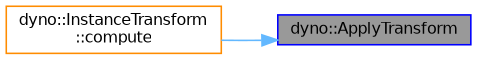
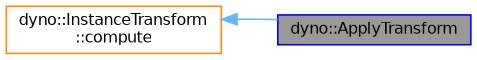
  digraph {
    rankdir=RL
    node [fontname=Helvetica fontsize=10 shape=box style=filled]
    n1 [color=blue fillcolor=grey60 fontcolor=black height=0.2 label="dyno::ApplyTransform" width=0.4]
    n2 [color=darkorange fillcolor=white height=0.2 label="dyno::InstanceTransform\l::compute" width=0.4]
-   n1 -> n2 [color=steelblue1 dir=back fontname=Helvetica fontsize=10 labelfontname=Helvetica labelfontsize=10 style=solid]
+   n2 -> n1 [color=steelblue1 dir=back fontname=Helvetica fontsize=10 labelfontname=Helvetica labelfontsize=10 style=solid]
  }
